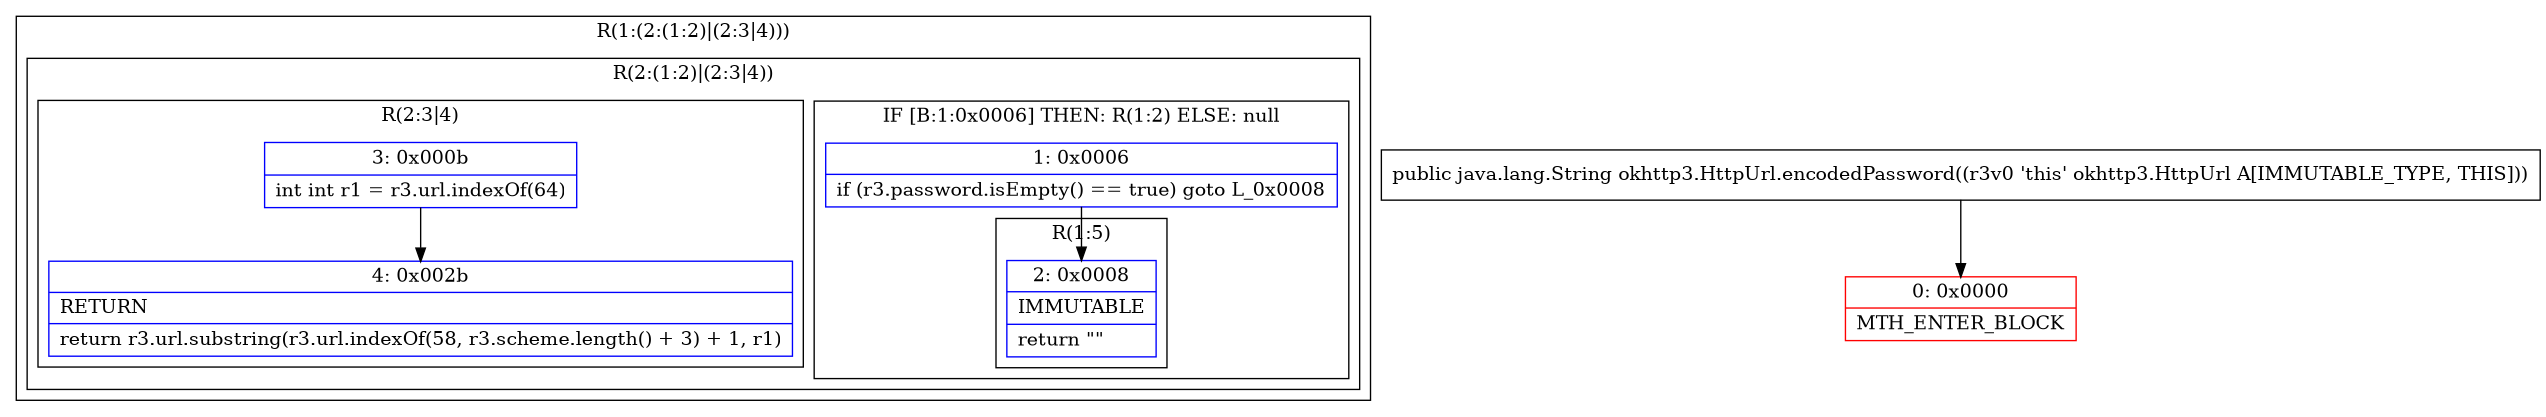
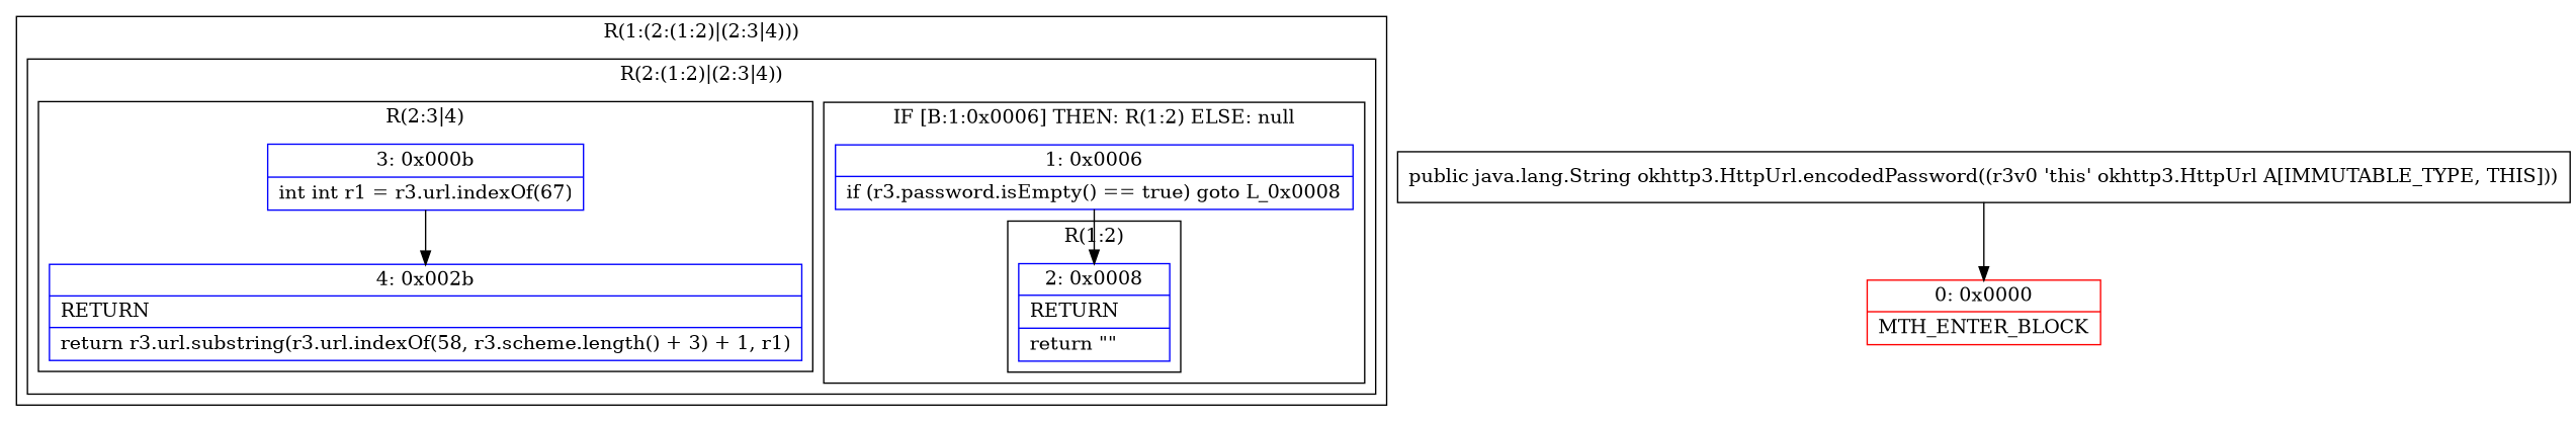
  digraph {
    node [color=blue shape=record]
-   n1 [label="{2\:\ 0x0008|IMMUTABLE\l|return \"\"\l}"]
+   n1 [label="{2\:\ 0x0008|RETURN\l|return \"\"\l}"]
    n2 [label="{1\:\ 0x0006|if (r3.password.isEmpty() == true) goto L_0x0008\l}"]
-   n3 [label="{3\:\ 0x000b|int int r1 = r3.url.indexOf(64)\l}"]
+   n3 [label="{3\:\ 0x000b|int int r1 = r3.url.indexOf(67)\l}"]
    n4 [label="{4\:\ 0x002b|RETURN\l|return r3.url.substring(r3.url.indexOf(58, r3.scheme.length() + 3) + 1, r1)\l}"]
    n5 [color=red label="{0\:\ 0x0000|MTH_ENTER_BLOCK\l}"]
    n6 [label="{public java.lang.String okhttp3.HttpUrl.encodedPassword((r3v0 'this' okhttp3.HttpUrl A[IMMUTABLE_TYPE, THIS])) }" color=""]
    subgraph cluster_1 {
      label="R(1:(2:(1:2)|(2:3|4)))"
      subgraph cluster_2 {
        label="R(2:(1:2)|(2:3|4))"
        subgraph cluster_3 {
          label="IF [B:1:0x0006] THEN: R(1:2) ELSE: null"
          n2
          subgraph cluster_4 {
-           label="R(1:5)"
+           label="R(1:2)"
            n1
          }
        }
        subgraph cluster_5 {
          label="R(2:3|4)"
          n3
          n4
        }
      }
    }
    n2 -> n1
    n3 -> n4
    n6 -> n5
  }
